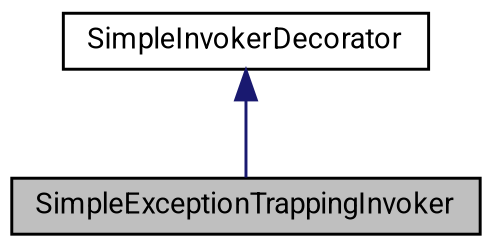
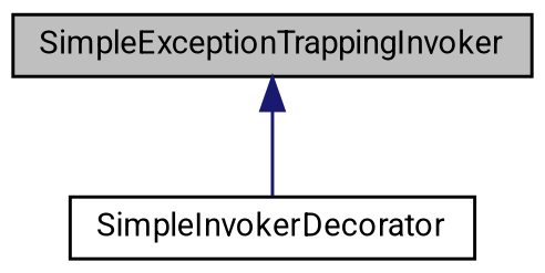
  digraph {
    fontname=Roboto
    node [color=black fontname=Roboto fontsize=10 shape=record style=filled]
    n1 [fillcolor=grey75 fontcolor=black height=0.2 label=SimpleExceptionTrappingInvoker width=0.4]
    n2 [fillcolor=white height=0.2 label=SimpleInvokerDecorator width=0.4]
-   n2 -> n1 [color=midnightblue dir=back fontname=Roboto fontsize=10 labelfontname=Helvetica labelfontsize=10 style=solid]
+   n1 -> n2 [color=midnightblue dir=back fontname=Roboto fontsize=10 labelfontname=Helvetica labelfontsize=10 style=solid]
  }
